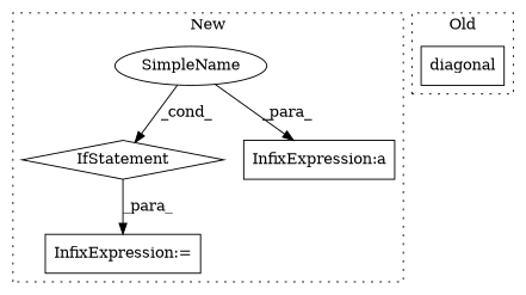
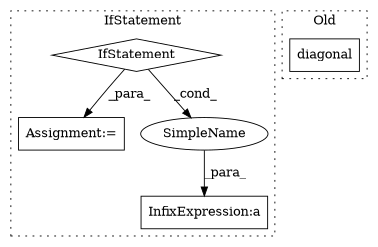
  digraph {
    node [shape=box]
    n1 [a=25 l="4,2" label=IfStatement s="3889,3912" shape=diamond]
-   n2 [a=7 l=1 label="InfixExpression:=" s=3933]
+   n2 [a=7 l=1 label="Assignment:=" s=3933]
    n3 [a=42 label=SimpleName shape=ellipse]
    n4 [a=27 l=3 label="InfixExpression:a" s=4083]
    n5 [a=32 l="9,1" label=diagonal s="3920,3973"]
    subgraph cluster_1 {
-     label=New
+     label=IfStatement
      style=dotted
      n1
      n2
      n3
      n4
    }
    subgraph cluster_2 {
      label=Old
      style=dotted
      n5
    }
    n1 -> n2 [label=_para_]
-   n3 -> n1 [label=_cond_]
+   n1 -> n3 [label=_cond_]
    n3 -> n4 [label=_para_]
  }
